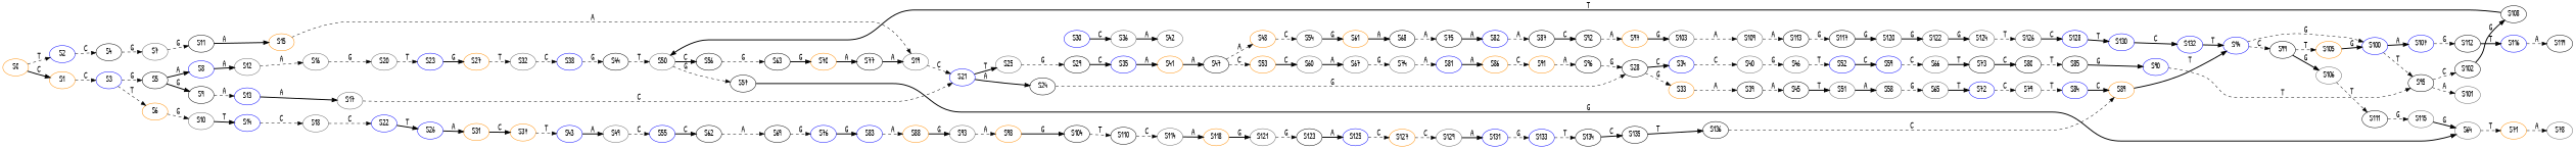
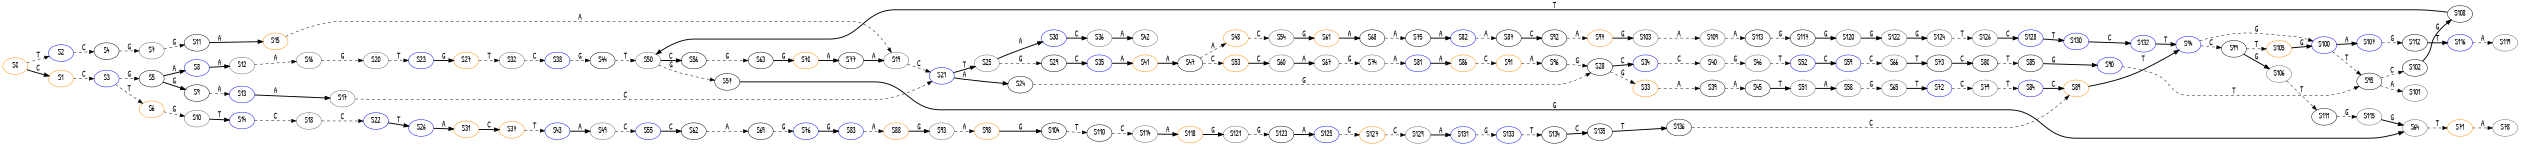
  strict digraph {
    fontname="Patrick Hand"
    rankdir=LR
    node [color=gray40 fontname="Patrick Hand"]
    edge [fontname="Patrick Hand" style=dashed]
    S0 [color=darkorange]
    S1 [color=darkorange]
    S2 [color=blue]
    S3 [color=blue]
    S4 [color=black]
    S5 [color=black]
    S6 [color=darkorange]
    S7
    S8 [color=blue]
    S9 [color=black]
    S10
    S11 [color=black]
    S12
    S13 [color=blue]
    S14 [color=blue]
    S15 [color=darkorange]
    S16
    S17
    S18
    S19
    S20
    S21 [color=blue]
    S22 [color=blue]
    S23 [color=blue]
    S24 [color=black]
    S25
    S26 [color=blue]
    S27 [color=darkorange]
    S28 [color=black]
    S29 [color=black]
    S30 [color=blue]
    S31 [color=darkorange]
    S32
    S33 [color=darkorange]
    S34 [color=blue]
    S35 [color=blue]
    S36
    S37 [color=darkorange]
    S38 [color=blue]
    S39 [color=black]
    S40
    S41 [color=darkorange]
    S42
    S43 [color=blue]
    S44 [color=black]
    S45 [color=black]
    S46
    S47 [color=black]
    S49
    S50
    S51
    S52 [color=blue]
    S48 [color=darkorange]
    S53 [color=darkorange]
    S54
    S55 [color=blue]
    S56 [color=black]
    S57 [color=black]
    S58
    S59 [color=blue]
    S60
    S61 [color=darkorange]
    S62 [color=black]
    S63 [color=black]
    S64
    S65
    S66
    S67
    S68 [color=black]
    S69 [color=black]
    S70 [color=darkorange]
    S71 [color=darkorange]
    S72 [color=blue]
    S73 [color=black]
    S74
    S75 [color=black]
    S76 [color=blue]
    S77 [color=black]
    S78
    S79
    S80 [color=black]
    S81 [color=blue]
    S82 [color=blue]
    S83 [color=blue]
    S84 [color=blue]
    S85 [color=black]
    S86 [color=darkorange]
    S87 [color=black]
    S88 [color=darkorange]
    S89 [color=darkorange]
    S90 [color=blue]
    S91 [color=darkorange]
    S92 [color=black]
    S93
    S94 [color=blue]
    S95 [color=black]
    S96 [color=black]
    S97 [color=darkorange]
    S98 [color=darkorange]
    S99 [color=black]
    S100 [color=blue]
    S101
    S102 [color=black]
    S103
    S104 [color=black]
    S105 [color=darkorange]
    S106
    S107 [color=blue]
    S108 [color=black]
    S109
    S110 [color=black]
    S111 [color=black]
    S112 [color=black]
    S113 [color=black]
    S114
    S115
    S116 [color=blue]
    S117 [color=black]
    S118 [color=darkorange]
-   S119 [color=black]
+   S119
    S120
    S121
    S122
    S123 [color=black]
    S124
    S125 [color=blue]
    S126
    S127 [color=darkorange]
    S128 [color=blue]
    S129
    S130 [color=blue]
    S131 [color=blue]
    S132 [color=blue]
    S133 [color=blue]
    S134 [color=black]
    S135 [color=black]
    S136 [color=black]
    S0 -> S1 [label=C style=bold]
    S0 -> S2 [label=T]
    S1 -> S3 [label=C]
    S2 -> S4 [label=C]
    S3 -> S5 [label=G]
    S3 -> S6 [label=T]
    S4 -> S7 [label=G]
    S5 -> S8 [label=A style=bold]
    S5 -> S9 [label=G style=bold]
    S6 -> S10 [label=G]
    S7 -> S11 [label=G]
    S8 -> S12 [label=A style=bold]
    S9 -> S13 [label=A]
    S10 -> S14 [label=T style=bold]
    S11 -> S15 [label=A style=bold]
    S12 -> S16 [label=A]
    S13 -> S17 [label=A style=bold]
    S14 -> S18 [label=C]
    S15 -> S19 [label=A]
    S16 -> S20 [label=G]
    S17 -> S21 [label=C]
    S18 -> S22 [label=C]
    S19 -> S21 [label=C]
    S20 -> S23 [label=T]
    S21 -> S24 [label=A style=bold]
    S21 -> S25 [label=T style=bold]
    S22 -> S26 [label=T style=bold]
    S23 -> S27 [label=G style=bold]
    S24 -> S28 [label=G]
    S25 -> S29 [label=G]
+   S25 -> S30 [label=A style=bold]
    S26 -> S31 [label=A style=bold]
    S27 -> S32 [label=T]
    S28 -> S33 [label=G]
    S28 -> S34 [label=C style=bold]
    S29 -> S35 [label=C style=bold]
    S30 -> S36 [label=C style=bold]
    S31 -> S37 [label=C style=bold]
    S32 -> S38 [label=C]
    S33 -> S39 [label=A]
    S34 -> S40 [label=C]
    S35 -> S41 [label=A style=bold]
    S36 -> S42 [label=A style=bold]
    S37 -> S43 [label=T]
    S38 -> S44 [label=G]
    S39 -> S45 [label=A]
    S40 -> S46 [label=G]
    S41 -> S47 [label=A style=bold]
    S43 -> S49 [label=A style=bold]
    S44 -> S50 [label=T]
    S45 -> S51 [label=T style=bold]
    S46 -> S52 [label=T]
    S47 -> S48 [label=A]
    S47 -> S53 [label=C]
    S49 -> S55 [label=C]
    S50 -> S56 [label=C style=bold]
    S50 -> S57 [label=G]
    S51 -> S58 [label=A style=bold]
    S52 -> S59 [label=C style=bold]
    S48 -> S54 [label=C]
    S53 -> S60 [label=C style=bold]
    S54 -> S61 [label=G style=bold]
    S55 -> S62 [label=C style=bold]
    S56 -> S63 [label=G]
    S57 -> S64 [label=G style=bold]
    S58 -> S65 [label=G]
    S59 -> S66 [label=C]
    S60 -> S67 [label=A style=bold]
    S61 -> S68 [label=A style=bold]
    S62 -> S69 [label=A]
    S63 -> S70 [label=G style=bold]
    S64 -> S71 [label=T]
    S65 -> S72 [label=T style=bold]
    S66 -> S73 [label=T style=bold]
    S67 -> S74 [label=G]
    S68 -> S75 [label=A]
    S69 -> S76 [label=G]
    S70 -> S77 [label=A style=bold]
    S71 -> S78 [label=A]
    S72 -> S79 [label=C]
    S73 -> S80 [label=C style=bold]
    S74 -> S81 [label=A]
    S75 -> S82 [label=A style=bold]
    S76 -> S83 [label=G style=bold]
    S77 -> S19 [label=A style=bold]
    S79 -> S84 [label=T]
    S80 -> S85 [label=T]
    S81 -> S86 [label=A style=bold]
    S82 -> S87 [label=A]
    S83 -> S88 [label=A]
    S84 -> S89 [label=C style=bold]
    S85 -> S90 [label=G style=bold]
    S86 -> S91 [label=C]
    S87 -> S92 [label=C style=bold]
    S88 -> S93 [label=G style=bold]
    S89 -> S94 [label=T style=bold]
    S90 -> S95 [label=T]
    S91 -> S96 [label=A]
    S92 -> S97 [label=A]
    S93 -> S98 [label=A]
    S94 -> S99 [label=C]
    S94 -> S100 [label=G]
    S95 -> S101 [label=A]
    S95 -> S102 [label=C]
    S96 -> S28 [label=G]
    S97 -> S103 [label=G style=bold]
    S98 -> S104 [label=G style=bold]
    S99 -> S105 [label=T]
    S99 -> S106 [label=G style=bold]
    S100 -> S95 [label=T]
    S100 -> S107 [label=A style=bold]
    S102 -> S108 [label=G style=bold]
    S103 -> S109 [label=A]
    S104 -> S110 [label=T]
    S105 -> S100 [label=G style=bold]
    S106 -> S111 [label=T]
    S107 -> S112 [label=G]
    S108 -> S50 [label=T style=bold]
    S109 -> S113 [label=A]
    S110 -> S114 [label=C]
    S111 -> S115 [label=G]
    S112 -> S116 [label=T style=bold]
    S113 -> S117 [label=G]
    S114 -> S118 [label=A style=bold]
    S115 -> S64 [label=G style=bold]
    S116 -> S119 [label=A]
    S117 -> S120 [label=G style=bold]
    S118 -> S121 [label=G style=bold]
    S120 -> S122 [label=G style=bold]
    S121 -> S123 [label=G]
    S122 -> S124 [label=G style=bold]
    S123 -> S125 [label=A style=bold]
    S124 -> S126 [label=T]
    S125 -> S127 [label=C]
    S126 -> S128 [label=C style=bold]
    S127 -> S129 [label=C]
    S128 -> S130 [label=T style=bold]
    S129 -> S131 [label=A style=bold]
    S130 -> S132 [label=C style=bold]
    S131 -> S133 [label=G]
    S132 -> S94 [label=T style=bold]
    S133 -> S134 [label=T]
    S134 -> S135 [label=C style=bold]
    S135 -> S136 [label=T style=bold]
    S136 -> S89 [label=C]
  }
